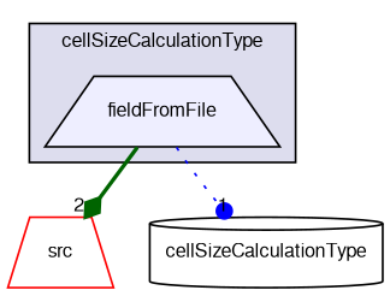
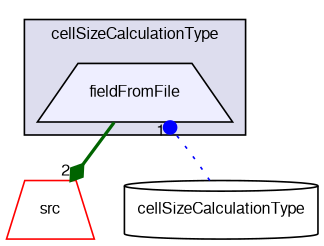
  digraph {
    compound=true
    node [fontname=FreeSans fontsize=10 shape=trapezium]
    edge [labeldistance=1.5 labelfontname=FreeSans labelfontsize=10]
    n1 [fillcolor="#eeeeff" label=fieldFromFile pencolor=black style=filled]
    n2 [color=red label=src]
    n3 [label=cellSizeCalculationType shape=cylinder]
    subgraph cluster_1 {
      bgcolor="#ddddee"
      fontname=FreeSans
      fontsize=10
      label=cellSizeCalculationType
      pencolor=black
      n1
    }
    n1 -> n2 [arrowhead=diamond color=darkgreen headlabel=2 style=bold]
-   n1 -> n3 [arrowhead=dot color=blue headlabel=1 style=dotted]
+   n3 -> n1 [arrowhead=dot color=blue headlabel=1 style=dotted]
  }
